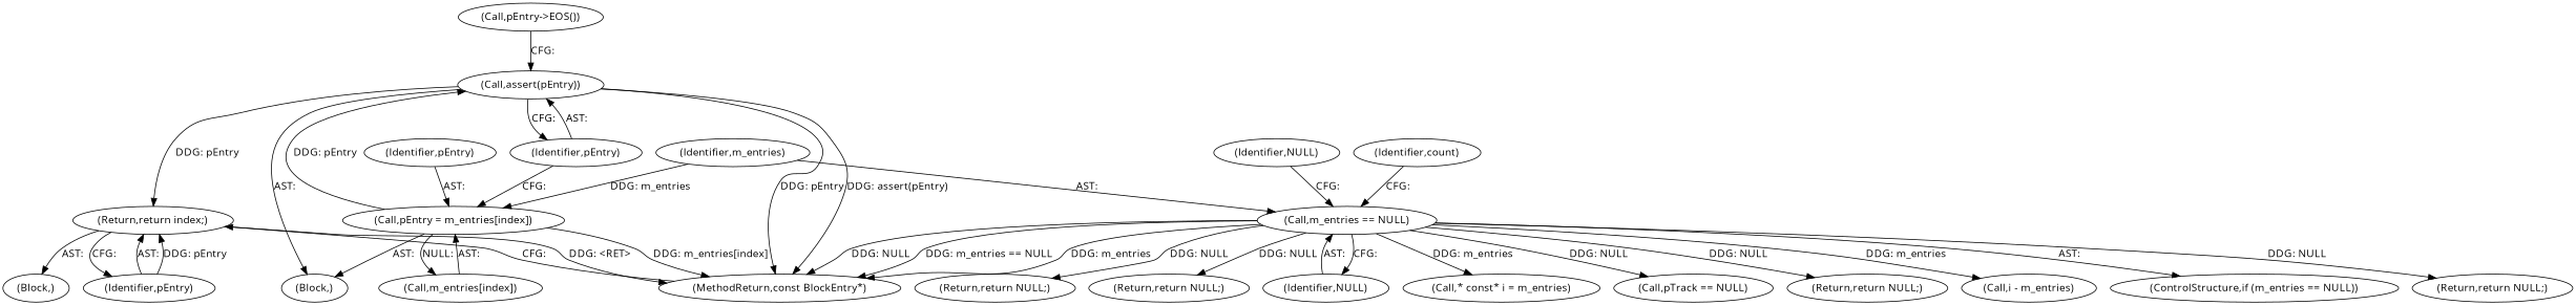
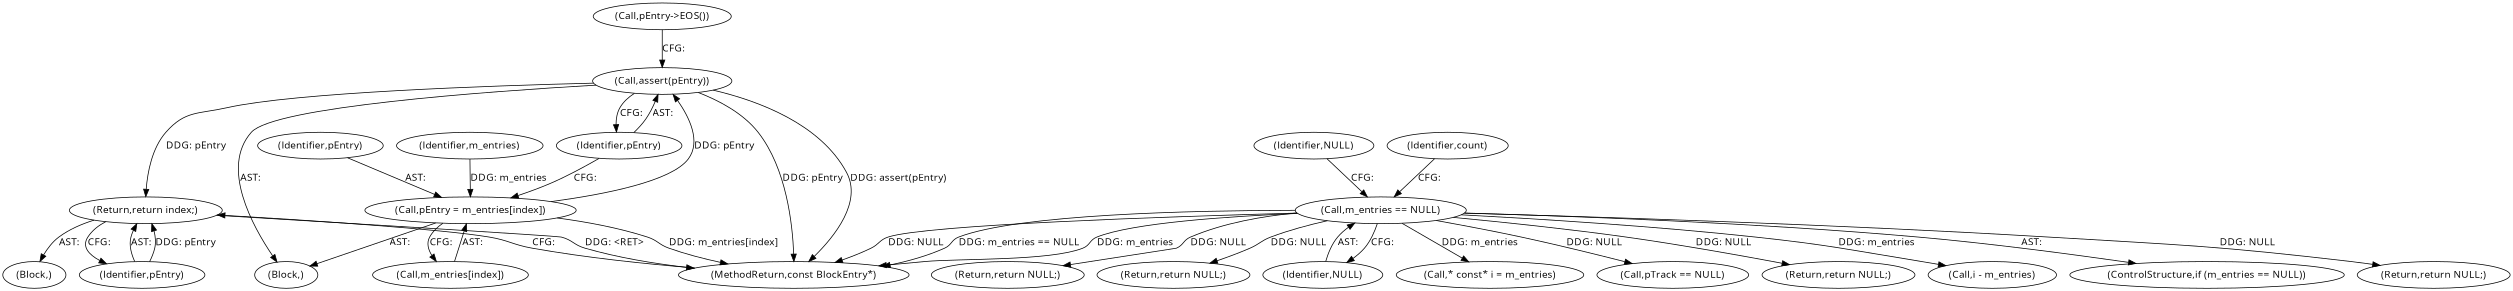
  digraph {
    fontname="Open Sans"
    node [fontname="Open Sans"]
    edge [fontname="Open Sans"]
    n1 [label="(Call,assert(pEntry))"]
    n2 [label="(Return,return index;)"]
    n3 [label="(Block,)"]
    n4 [label="(Identifier,pEntry)"]
    n5 [label="(MethodReturn,const BlockEntry*)"]
    n6 [label="(Block,)"]
    n7 [label="(Identifier,pEntry)"]
    n8 [label="(Call,pEntry = m_entries[index])"]
    n9 [label="(Call,m_entries[index])"]
    n10 [label="(Call,m_entries == NULL)"]
    n11 [label="(Return,return NULL;)"]
    n12 [label="(Return,return NULL;)"]
    n13 [label="(Call,* const* i = m_entries)"]
    n14 [label="(Call,pTrack == NULL)"]
    n15 [label="(Return,return NULL;)"]
    n16 [label="(Call,i - m_entries)"]
    n17 [label="(ControlStructure,if (m_entries == NULL))"]
    n18 [label="(Return,return NULL;)"]
    n19 [label="(Identifier,NULL)"]
    n20 [label="(Call,pEntry->EOS())"]
    n21 [label="(Identifier,pEntry)"]
    n22 [label="(Identifier,NULL)"]
    n23 [label="(Identifier,count)"]
    n24 [label="(Identifier,m_entries)"]
    n1 -> n2 [label="DDG: pEntry"]
    n1 -> n3 [label="AST: "]
    n1 -> n4 [label="CFG: "]
    n1 -> n5 [label="DDG: pEntry"]
    n1 -> n5 [label="DDG: assert(pEntry)"]
    n2 -> n5 [label="DDG: <RET>"]
    n2 -> n6 [label="AST: "]
    n2 -> n7 [label="CFG: "]
    n4 -> n1 [label="AST: "]
    n4 -> n8 [label="CFG: "]
    n5 -> n2 [label="CFG: "]
    n7 -> n2 [label="AST: "]
    n7 -> n2 [label="DDG: pEntry"]
    n8 -> n1 [label="DDG: pEntry"]
    n8 -> n3 [label="AST: "]
    n8 -> n5 [label="DDG: m_entries[index]"]
-   n8 -> n9 [label="NULL: "]
+   n8 -> n9 [label="CFG: "]
    n9 -> n8 [label="AST: "]
    n10 -> n5 [label="DDG: m_entries"]
    n10 -> n5 [label="DDG: NULL"]
    n10 -> n5 [label="DDG: m_entries == NULL"]
    n10 -> n11 [label="DDG: NULL"]
    n10 -> n12 [label="DDG: NULL"]
    n10 -> n13 [label="DDG: m_entries"]
    n10 -> n14 [label="DDG: NULL"]
    n10 -> n15 [label="DDG: NULL"]
    n10 -> n16 [label="DDG: m_entries"]
    n10 -> n17 [label="AST: "]
    n10 -> n18 [label="DDG: NULL"]
    n10 -> n19 [label="CFG: "]
    n19 -> n10 [label="AST: "]
    n20 -> n1 [label="CFG: "]
    n21 -> n8 [label="AST: "]
    n22 -> n10 [label="CFG: "]
    n23 -> n10 [label="CFG: "]
    n24 -> n8 [label="DDG: m_entries"]
-   n24 -> n10 [label="AST: "]
  }
